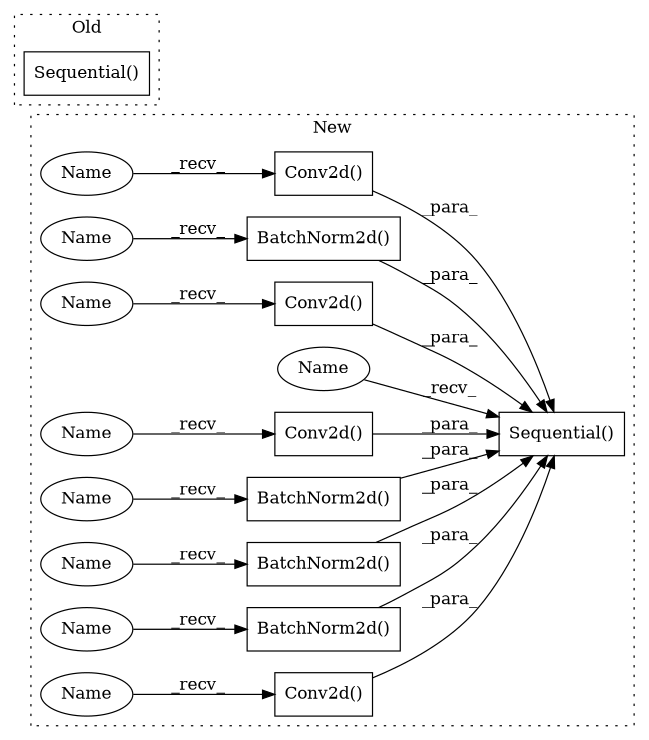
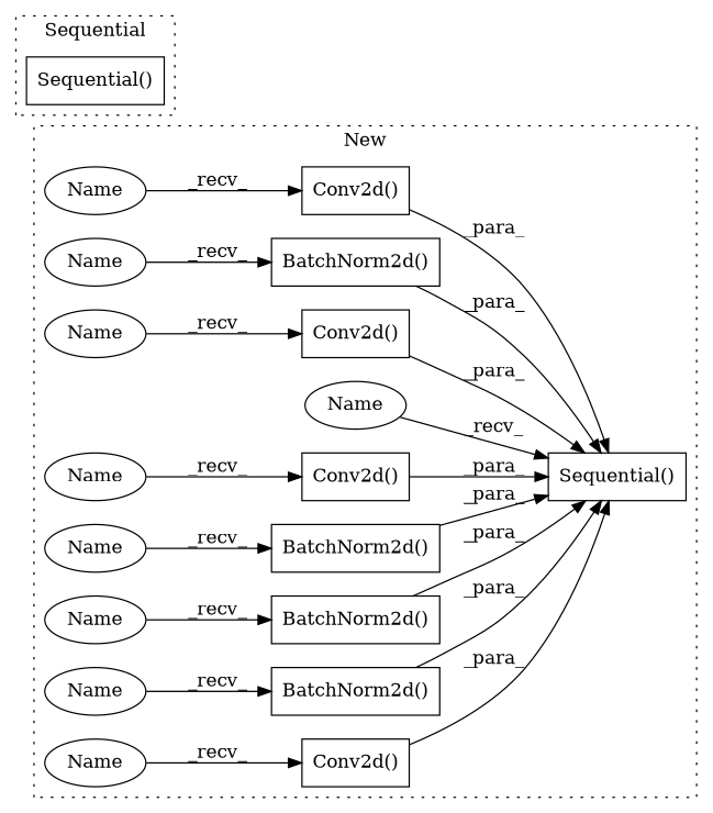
  digraph {
    rankdir=LR
    node [a=75 l=2 shape=box]
    n1 [l="15,1" label="BatchNorm2d()" s="1650,1668"]
    n2 [l="10,49" label="Conv2d()" s="1066,1081"]
    n3 [l="15,1" label="BatchNorm2d()" s="1845,1863"]
    n4 [l="10,49" label="Conv2d()" s="2676,2694"]
    n5 [l="47,10" label="Sequential()" s="1019,2836"]
    n6 [l="10,49" label="Conv2d()" s="2133,2151"]
    n7 [l="15,1" label="BatchNorm2d()" s="2388,2406"]
    n8 [l="10,49" label="Conv2d()" s="1204,1220"]
    n9 [l="15,1" label="BatchNorm2d()" s="1476,1494"]
    n10 [a=87 label=Name s=2133 shape=ellipse]
    n11 [a=87 label=Name s=2388 shape=ellipse]
    n12 [a=87 label=Name s=1066 shape=ellipse]
    n13 [a=87 label=Name s=1019 shape=ellipse]
    n14 [a=87 label=Name s=1204 shape=ellipse]
    n15 [a=87 label=Name s=1476 shape=ellipse]
    n16 [a=87 label=Name s=1845 shape=ellipse]
    n17 [a=87 label=Name s=1650 shape=ellipse]
    n18 [a=87 label=Name s=2676 shape=ellipse]
    n19 [l="14,6" label="Sequential()" s="6962,6977"]
    subgraph cluster_1 {
      label=New
      style=dotted
      n1
      n2
      n3
      n4
      n5
      n6
      n7
      n8
      n9
      n10
      n11
      n12
      n13
      n14
      n15
      n16
      n17
      n18
    }
    subgraph cluster_2 {
-     label=Old
+     label=Sequential
      style=dotted
      n19
    }
    n1 -> n5 [label=_para_]
    n2 -> n5 [label=_para_]
    n3 -> n5 [label=_para_]
    n4 -> n5 [label=_para_]
    n6 -> n5 [label=_para_]
    n7 -> n5 [label=_para_]
    n8 -> n5 [label=_para_]
    n9 -> n5 [label=_para_]
    n10 -> n6 [label=_recv_]
    n11 -> n7 [label=_recv_]
    n12 -> n2 [label=_recv_]
    n13 -> n5 [label=_recv_]
    n14 -> n8 [label=_recv_]
    n15 -> n9 [label=_recv_]
    n16 -> n3 [label=_recv_]
    n17 -> n1 [label=_recv_]
    n18 -> n4 [label=_recv_]
  }
